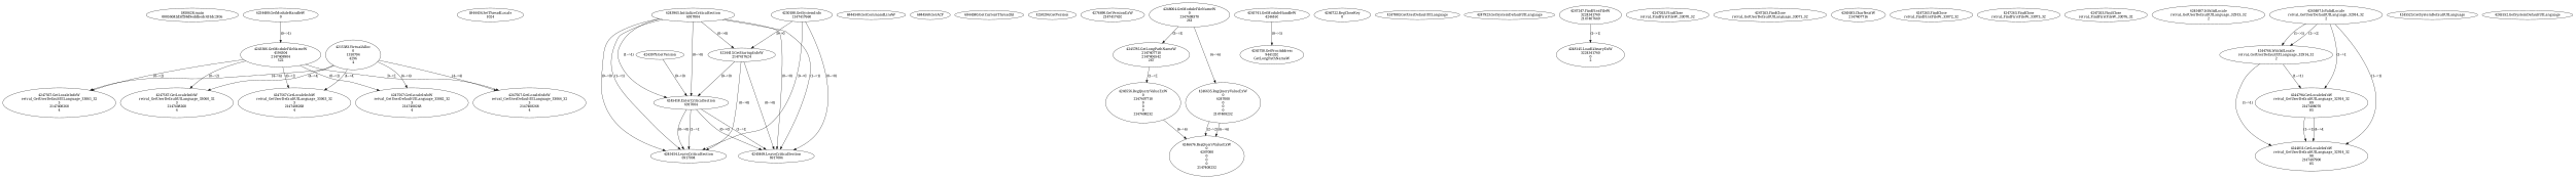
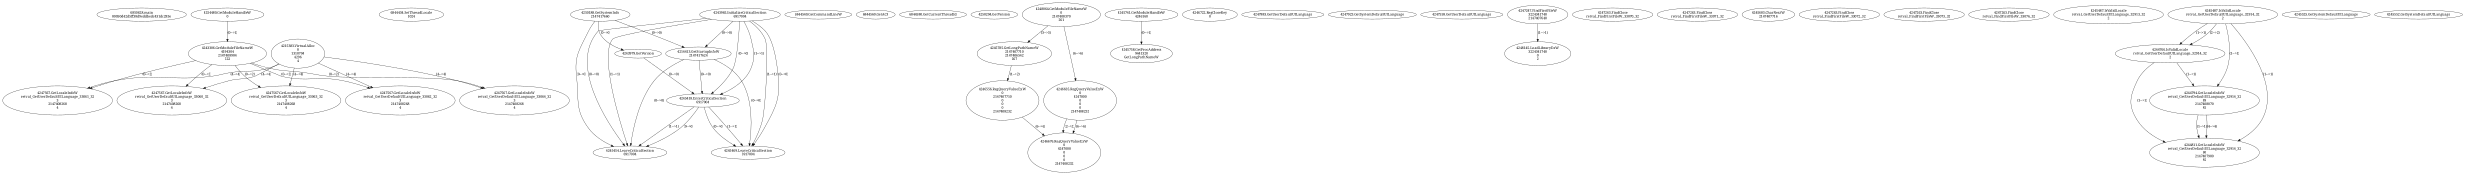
  digraph {
    fontname="Noto Serif"
    node [fontname="Noto Serif"]
    edge [fontname="Noto Serif"]
    n1 [label="6850628.main\n00050d42d5ff38d9eddbedc431dc283e"]
    n2 [label="4254480.GetModuleHandleW\n0"]
    n3 [label="4243306.GetModuleFileNameW\n4194304\n2147408904\n522"]
    n4 [label="4247567.GetLocaleInfoW\nretval_GetUserDefaultUILanguage_33060_32\n3\n2147408268\n4"]
    n5 [label="4247567.GetLocaleInfoW\nretval_GetUserDefaultUILanguage_33061_32\n3\n2147408268\n4"]
    n6 [label="4247567.GetLocaleInfoW\nretval_GetUserDefaultUILanguage_33062_32\n3\n2147408268\n4"]
    n7 [label="4247567.GetLocaleInfoW\nretval_GetUserDefaultUILanguage_33063_32\n3\n2147408268\n4"]
    n8 [label="4247567.GetLocaleInfoW\nretval_GetUserDefaultUILanguage_33064_32\n3\n2147408268\n4"]
    n9 [label="6844434.SetThreadLocale\n1024"]
    n10 [label="4243965.InitializeCriticalSection\n6917004"]
    n11 [label="4214413.GetStartupInfoW\n2147417624"]
    n12 [label="4245418.EnterCriticalSection\n6917004"]
    n13 [label="4245454.LeaveCriticalSection\n6917004"]
    n14 [label="4245469.LeaveCriticalSection\n6917004"]
    n15 [label="4250188.GetSystemInfo\n2147417660"]
    n16 [label="4243979.GetVersion\n"]
    n17 [label="6844540.GetCommandLineW\n"]
    n18 [label="6844560.GetACP\n"]
    n19 [label="6844580.GetCurrentThreadId\n"]
    n20 [label="4250204.GetVersion\n"]
-   n21 [label="4276690.GetVersionExW\n2147417420"]
    n22 [label="4248064.GetModuleFileNameW\n0\n2147408370\n261"]
    n23 [label="4245785.GetLongPathNameW\n2147407710\n2147406542\n267"]
    n24 [label="4246635.RegQueryValueExW\n0\n4247000\n0\n0\n0\n2147408232"]
    n25 [label="4246556.RegQueryValueExW\n0\n2147407710\n0\n0\n0\n2147408232"]
    n26 [label="4215383.VirtualAlloc\n0\n1310704\n4296\n4"]
    n27 [label="4245741.GetModuleHandleW\n4246160"]
    n28 [label="4245758.GetProcAddress\n9441320\nGetLongPathNameW"]
    n29 [label="4246676.RegQueryValueExW\n0\n4247000\n0\n0\n0\n2147408232"]
    n30 [label="4246722.RegCloseKey\n0"]
    n31 [label="4247883.GetUserDefaultUILanguage\n"]
    n32 [label="4247923.GetSystemDefaultUILanguage\n"]
+   n33 [label="4247558.GetUserDefaultUILanguage\n"]
    n34 [label="4247247.FindFirstFileW\n3224341740\n2147407640"]
    n35 [label="4248145.LoadLibraryExW\n3224341740\n0\n2"]
    n36 [label="4247263.FindClose\nretval_FindFirstFileW_33070_32"]
-   n37 [label="4247263.FindClose\nretval_GetUserDefaultUILanguage_33071_32"]
+   n37 [label="4247263.FindClose\nretval_FindFirstFileW_33071_32"]
    n38 [label="4245683.CharNextW\n2147407716"]
    n39 [label="4247263.FindClose\nretval_FindFirstFileW_33072_32"]
    n40 [label="4247263.FindClose\nretval_FindFirstFileW_33073_32"]
    n41 [label="4247263.FindClose\nretval_FindFirstFileW_33076_32"]
    n42 [label="4245487.IsValidLocale\nretval_GetUserDefaultUILanguage_32913_32\n2"]
    n43 [label="4245487.IsValidLocale\nretval_GetUserDefaultUILanguage_32914_32\n2"]
    n44 [label="4244766.IsValidLocale\nretval_GetUserDefaultUILanguage_32914_32\n2"]
    n45 [label="4244794.GetLocaleInfoW\nretval_GetUserDefaultUILanguage_32914_32\n89\n2147408070\n85"]
    n46 [label="4244811.GetLocaleInfoW\nretval_GetUserDefaultUILanguage_32914_32\n90\n2147407900\n85"]
    n47 [label="4245525.GetSystemDefaultUILanguage\n"]
    n48 [label="4245552.GetSystemDefaultUILanguage\n"]
    n2 -> n3 [label="(0-->1)"]
    n3 -> n4 [label="(0-->2)"]
    n3 -> n5 [label="(0-->2)"]
    n3 -> n6 [label="(0-->2)"]
    n3 -> n7 [label="(0-->2)"]
    n3 -> n8 [label="(0-->2)"]
    n10 -> n11 [label="(0-->0)"]
    n10 -> n12 [label="(1-->1)"]
    n10 -> n12 [label="(0-->0)"]
    n10 -> n13 [label="(1-->1)"]
    n10 -> n13 [label="(0-->0)"]
    n10 -> n14 [label="(1-->1)"]
    n10 -> n14 [label="(0-->0)"]
    n11 -> n12 [label="(0-->0)"]
    n11 -> n13 [label="(0-->0)"]
    n11 -> n14 [label="(0-->0)"]
    n12 -> n13 [label="(1-->1)"]
    n12 -> n13 [label="(0-->0)"]
    n12 -> n14 [label="(1-->1)"]
    n12 -> n14 [label="(0-->0)"]
    n15 -> n11 [label="(0-->0)"]
    n15 -> n13 [label="(0-->0)"]
-   n15 -> n14 [label="(0-->0)"]
+   n15 -> n16 [label="(0-->0)"]
    n16 -> n12 [label="(0-->0)"]
    n22 -> n23 [label="(3-->3)"]
    n22 -> n24 [label="(6-->6)"]
    n23 -> n25 [label="(1-->2)"]
    n24 -> n29 [label="(2-->2)"]
    n24 -> n29 [label="(6-->6)"]
    n25 -> n29 [label="(6-->6)"]
    n26 -> n4 [label="(4-->4)"]
    n26 -> n5 [label="(4-->4)"]
    n26 -> n6 [label="(4-->4)"]
    n26 -> n7 [label="(4-->4)"]
    n26 -> n8 [label="(4-->4)"]
    n27 -> n28 [label="(0-->1)"]
    n34 -> n35 [label="(1-->1)"]
    n43 -> n44 [label="(1-->1)"]
    n43 -> n44 [label="(2-->2)"]
    n43 -> n45 [label="(1-->1)"]
    n43 -> n46 [label="(1-->1)"]
    n44 -> n45 [label="(1-->1)"]
    n44 -> n46 [label="(1-->1)"]
    n45 -> n46 [label="(1-->1)"]
    n45 -> n46 [label="(4-->4)"]
  }
